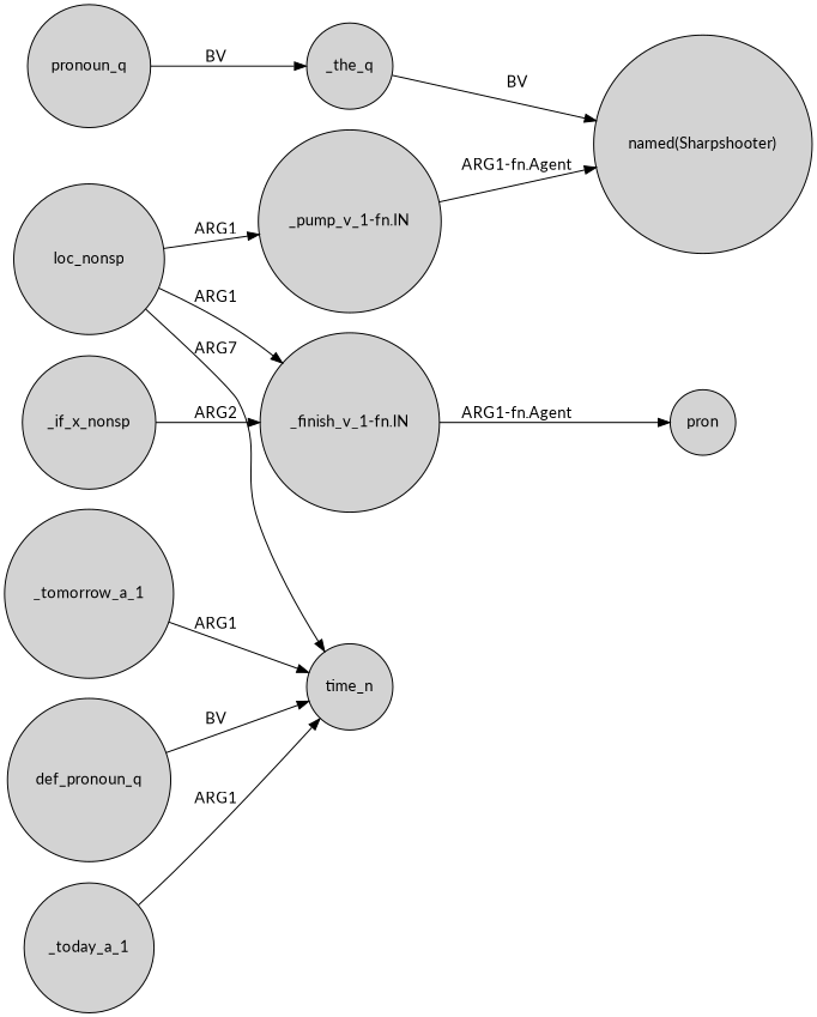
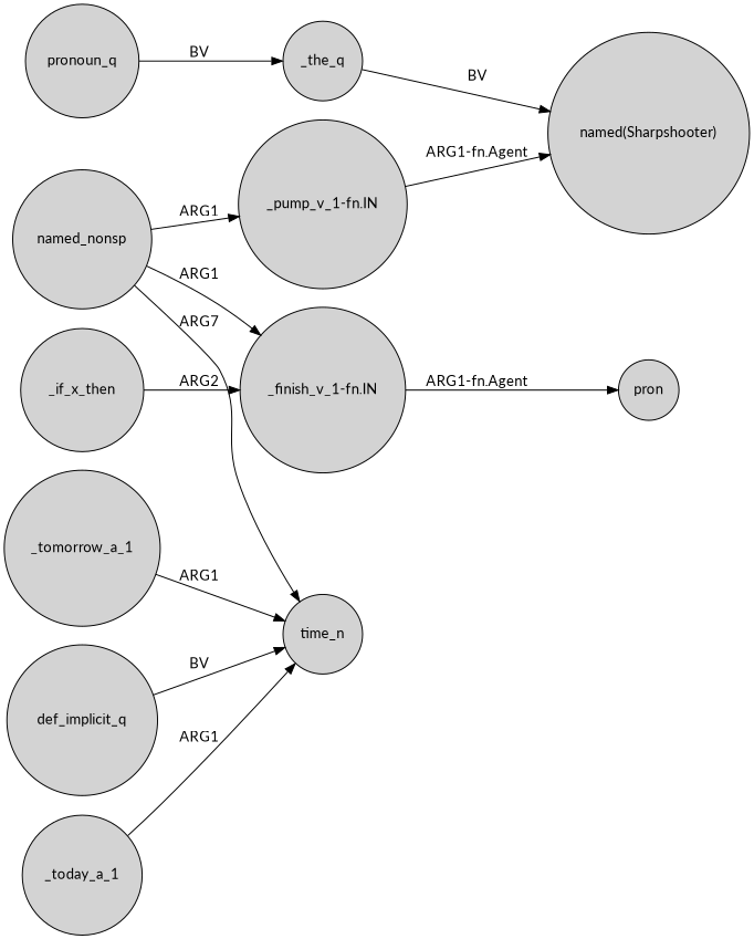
  digraph {
    fontname=Lato
    rankdir=LR
    node [fontname=Lato shape=circle style=filled]
    edge [fontname=Lato]
-   loc_nonsp
+   loc_nonsp [label=named_nonsp]
    "_pump_v_1-fn.IN"
    "_finish_v_1-fn.IN"
    time_n
    "named(Sharpshooter)"
    pron
-   _if_x_then [label=_if_x_nonsp]
+   _if_x_then
    _today_a_1
    _the_q
    _tomorrow_a_1
-   def_implicit_q [label=def_pronoun_q]
+   def_implicit_q
    pronoun_q
    loc_nonsp -> "_pump_v_1-fn.IN" [label=ARG1]
    loc_nonsp -> "_finish_v_1-fn.IN" [label=ARG1]
    loc_nonsp -> time_n [label=ARG7]
    "_pump_v_1-fn.IN" -> "named(Sharpshooter)" [label="ARG1-fn.Agent"]
    "_finish_v_1-fn.IN" -> pron [label="ARG1-fn.Agent"]
    _if_x_then -> "_finish_v_1-fn.IN" [label=ARG2]
    _today_a_1 -> time_n [label=ARG1]
    _the_q -> "named(Sharpshooter)" [label=BV]
    _tomorrow_a_1 -> time_n [label=ARG1]
    def_implicit_q -> time_n [label=BV]
    pronoun_q -> _the_q [label=BV]
  }
